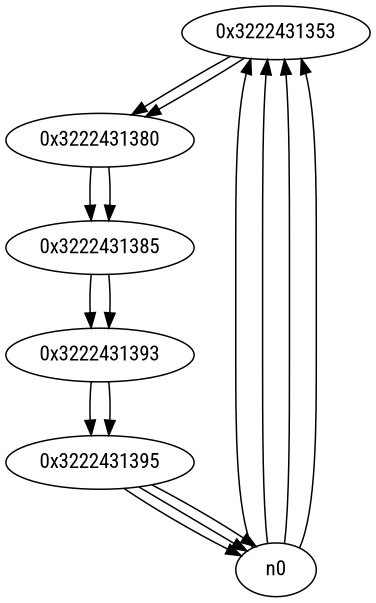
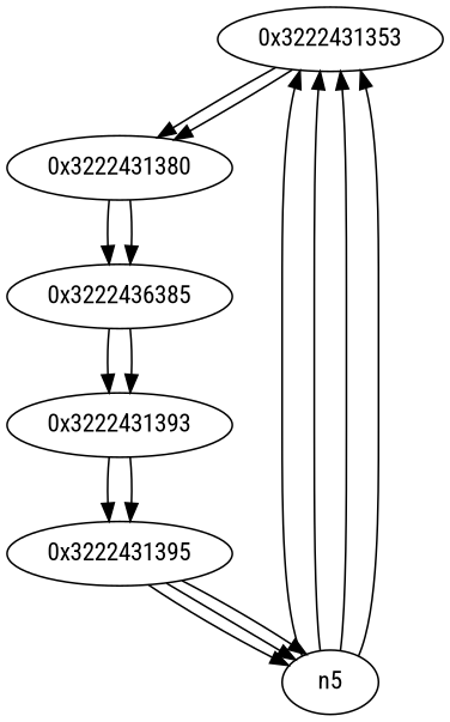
  digraph {
    fontname="Roboto Condensed"
    node [fontname="Roboto Condensed"]
    edge [fontname="Roboto Condensed"]
    n1 [label="0x3222431353"]
    n2 [label="0x3222431380"]
-   n3 [label="0x3222431385"]
+   n3 [label="0x3222436385"]
    n4 [label="0x3222431393"]
    n5 [label="0x3222431395"]
-   n0
+   n0 [label=n5]
    n1 -> n2
    n1 -> n2
    n2 -> n3
    n2 -> n3
    n3 -> n4
    n3 -> n4
    n4 -> n5
    n4 -> n5
    n5 -> n0
    n5 -> n0
    n5 -> n0
    n0 -> n1
    n0 -> n1
    n0 -> n1
    n0 -> n1
  }
